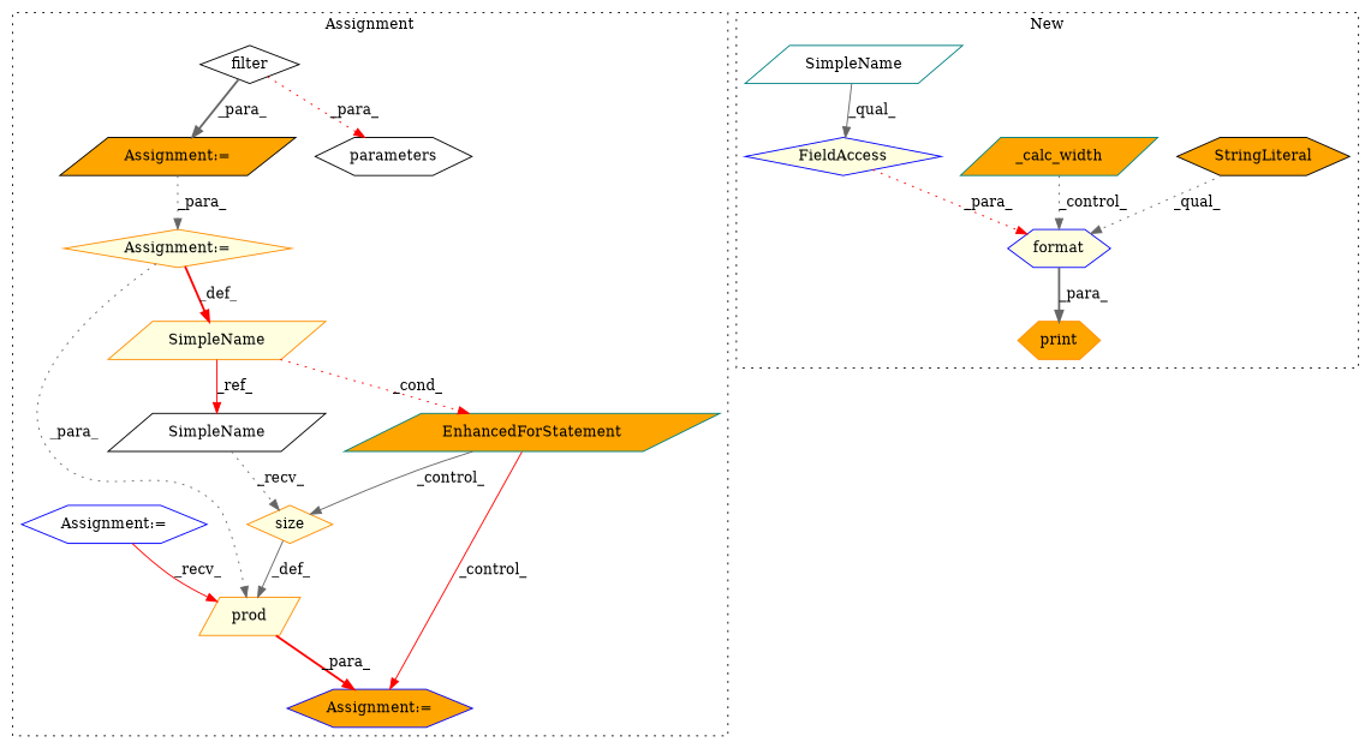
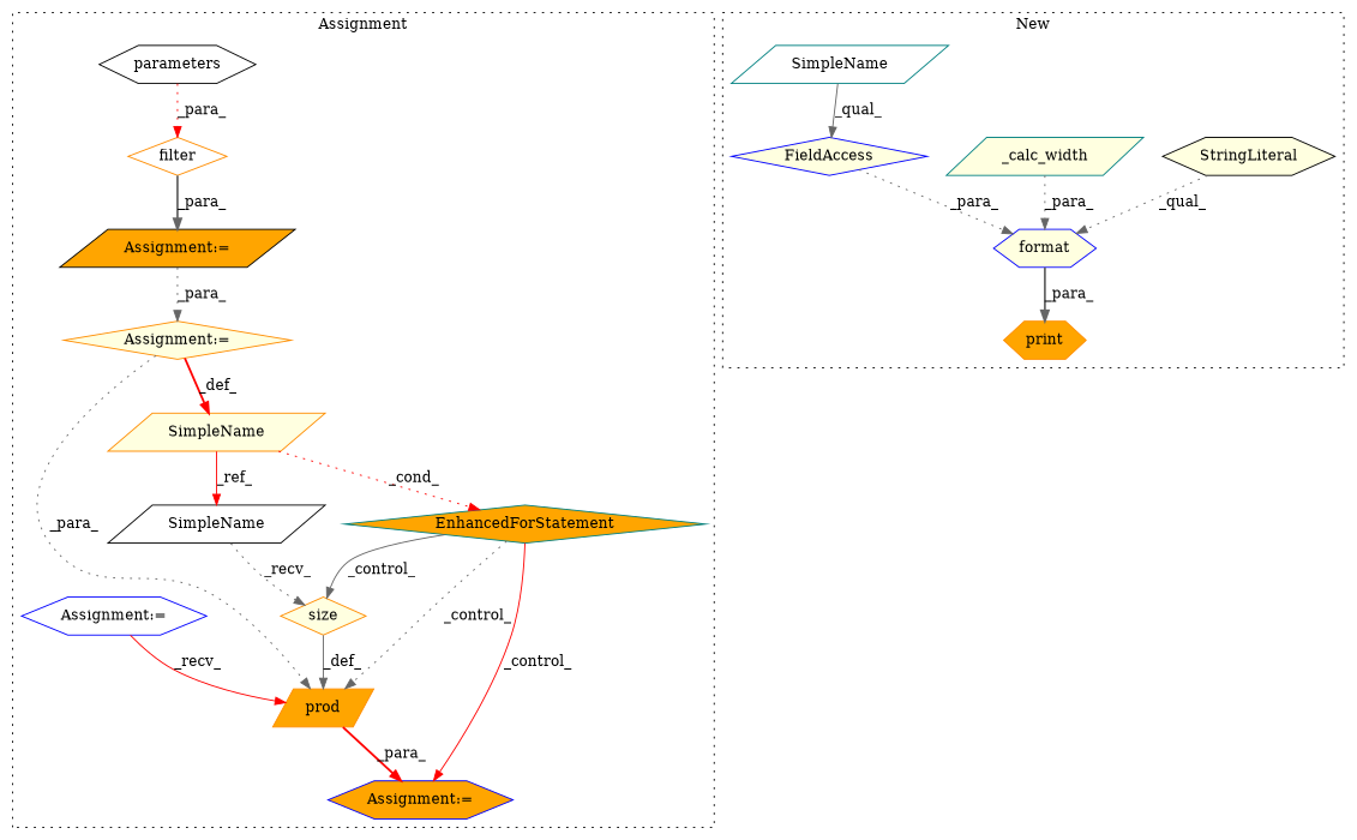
  digraph {
    node [a=32 color=darkorange fillcolor=lightyellow l=5 s="6131,6210" shape=hexagon style=filled]
    edge [color=gray40 style=dotted]
    n1 [l=6 label=size s=6250 shape=diamond]
    n2 [a=7 color=blue fillcolor=orange l=2 label="Assignment:=" s=6234]
    n3 [a=7 l="57,2" label="Assignment:=" shape=diamond]
-   n4 [a=70 color=teal fillcolor=orange l="57,2" label=EnhancedForStatement shape=parallelogram]
-   n5 [color=black fillcolor=white l="7,1" label=filter s="6054,6100" shape=diamond]
-   n6 [l="5,1" label=prod s="6239,6256" shape=parallelogram]
+   n4 [a=70 color=teal fillcolor=orange l="57,2" label=EnhancedForStatement shape=diamond]
+   n5 [fillcolor=white l="7,1" label=filter s="6054,6100" shape=diamond]
+   n6 [fillcolor=orange l="5,1" label=prod s="6239,6256" shape=parallelogram]
    n7 [a=42 label=SimpleName s=6192 shape=parallelogram]
    n8 [a=7 color=black fillcolor=orange l=1 label="Assignment:=" s=6053 shape=parallelogram]
    n9 [color=black fillcolor=white l=12 label=parameters s=6088]
    n10 [a=7 color=blue fillcolor=white l=2 label="Assignment:=" s=5618]
    n11 [a=42 color=black fillcolor=white label=SimpleName s=6244 shape=parallelogram]
    n12 [color=blue l="7,1" label=format s="6464,6498"]
-   n13 [a=45 color=black fillcolor=orange l=10 label=StringLiteral s=6453]
+   n13 [a=45 color=black l=10 label=StringLiteral s=6453]
    n14 [a=22 color=blue l=14 label=FieldAccess s=6471 shape=diamond]
    n15 [fillcolor=orange l="6,1" label=print s="6447,6499"]
-   n16 [color=teal fillcolor=orange l="12,1" label=_calc_width s="6423,6438" shape=parallelogram]
+   n16 [color=teal l="12,1" label=_calc_width s="6423,6438" shape=parallelogram]
    n17 [a=42 color=teal fillcolor=white label=SimpleName s=6471 shape=parallelogram]
    subgraph cluster_1 {
      label=Assignment
      style=dotted
      n1
      n2
      n3
      n4
      n5
      n6
      n7
      n8
      n9
      n10
      n11
    }
    subgraph cluster_2 {
      label=New
      style=dotted
      n12
      n13
      n14
      n15
      n16
      n17
    }
    n1 -> n6 [label=_def_ style=solid]
    n3 -> n6 [label=_para_]
    n3 -> n7 [color=red label=_def_ style=bold]
    n4 -> n1 [label=_control_ style=solid]
    n4 -> n2 [color=red label=_control_ style=solid]
+   n4 -> n6 [label=_control_]
    n5 -> n8 [label=_para_ style=bold]
    n6 -> n2 [color=red label=_para_ style=bold]
    n7 -> n4 [color=red label=_cond_]
    n7 -> n11 [color=red label=_ref_ style=solid]
    n8 -> n3 [label=_para_]
-   n5 -> n9 [color=red label=_para_]
+   n9 -> n5 [color=red label=_para_]
    n10 -> n6 [color=red label=_recv_ style=solid]
    n11 -> n1 [label=_recv_]
    n12 -> n15 [label=_para_ style=bold]
    n13 -> n12 [label=_qual_]
-   n14 -> n12 [color=red label=_para_]
-   n16 -> n12 [label=_control_]
+   n14 -> n12 [label=_para_]
+   n16 -> n12 [label=_para_]
    n17 -> n14 [label=_qual_ style=solid]
  }
